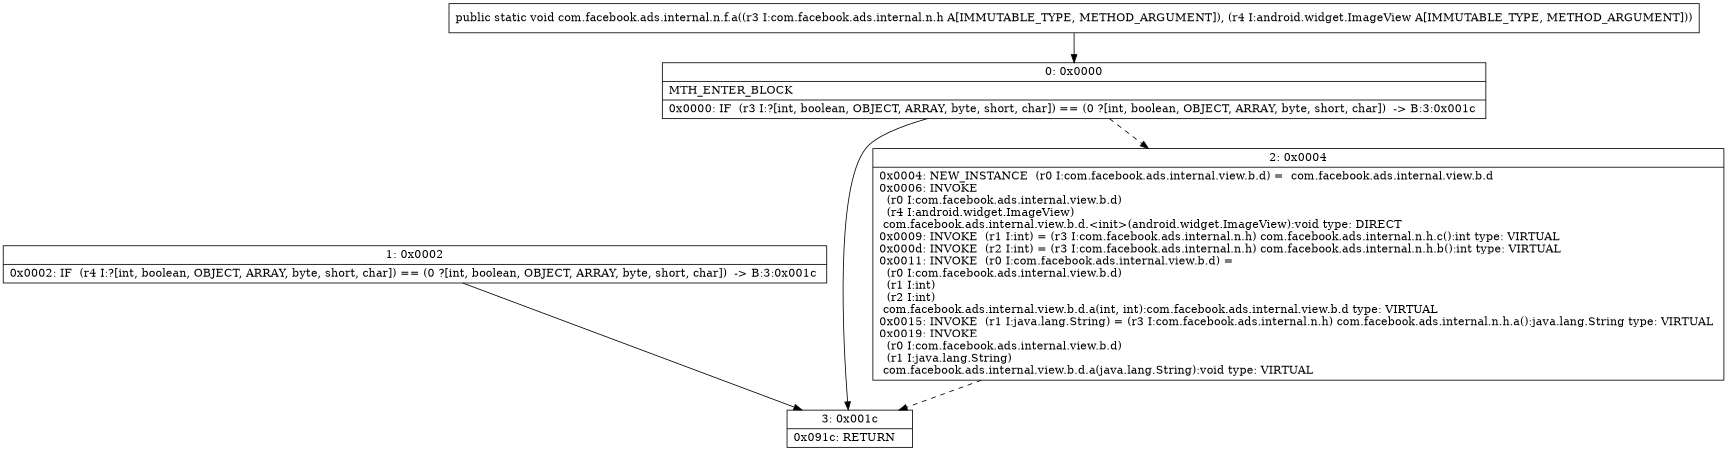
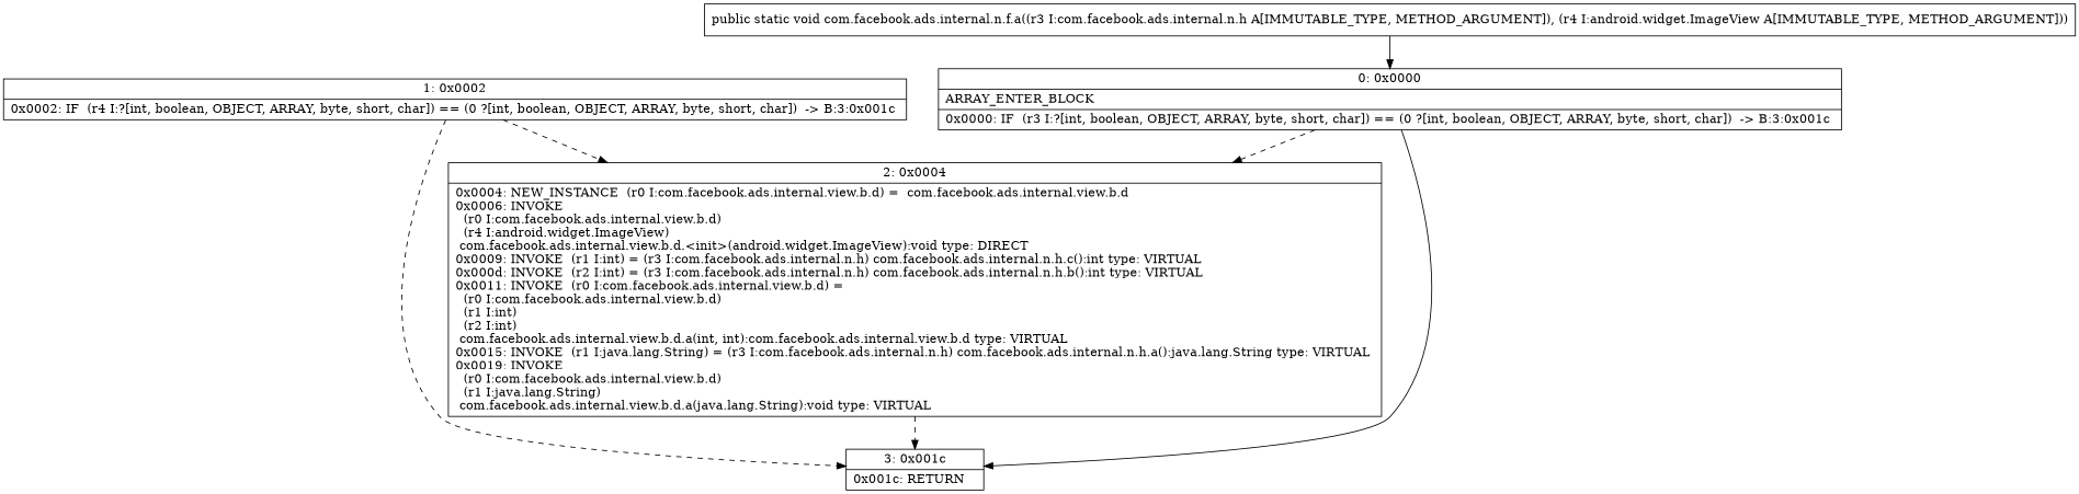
  digraph {
    node [shape=record]
-   n1 [label="{0\:\ 0x0000|MTH_ENTER_BLOCK\l|0x0000: IF  (r3 I:?[int, boolean, OBJECT, ARRAY, byte, short, char]) == (0 ?[int, boolean, OBJECT, ARRAY, byte, short, char])  \-\> B:3:0x001c \l}"]
-   n2 [label="{3\:\ 0x001c|0x091c: RETURN   \l}"]
+   n1 [label="{0\:\ 0x0000|ARRAY_ENTER_BLOCK\l|0x0000: IF  (r3 I:?[int, boolean, OBJECT, ARRAY, byte, short, char]) == (0 ?[int, boolean, OBJECT, ARRAY, byte, short, char])  \-\> B:3:0x001c \l}"]
+   n2 [label="{3\:\ 0x001c|0x001c: RETURN   \l}"]
    n3 [label="{2\:\ 0x0004|0x0004: NEW_INSTANCE  (r0 I:com.facebook.ads.internal.view.b.d) =  com.facebook.ads.internal.view.b.d \l0x0006: INVOKE  \l  (r0 I:com.facebook.ads.internal.view.b.d)\l  (r4 I:android.widget.ImageView)\l com.facebook.ads.internal.view.b.d.\<init\>(android.widget.ImageView):void type: DIRECT \l0x0009: INVOKE  (r1 I:int) = (r3 I:com.facebook.ads.internal.n.h) com.facebook.ads.internal.n.h.c():int type: VIRTUAL \l0x000d: INVOKE  (r2 I:int) = (r3 I:com.facebook.ads.internal.n.h) com.facebook.ads.internal.n.h.b():int type: VIRTUAL \l0x0011: INVOKE  (r0 I:com.facebook.ads.internal.view.b.d) = \l  (r0 I:com.facebook.ads.internal.view.b.d)\l  (r1 I:int)\l  (r2 I:int)\l com.facebook.ads.internal.view.b.d.a(int, int):com.facebook.ads.internal.view.b.d type: VIRTUAL \l0x0015: INVOKE  (r1 I:java.lang.String) = (r3 I:com.facebook.ads.internal.n.h) com.facebook.ads.internal.n.h.a():java.lang.String type: VIRTUAL \l0x0019: INVOKE  \l  (r0 I:com.facebook.ads.internal.view.b.d)\l  (r1 I:java.lang.String)\l com.facebook.ads.internal.view.b.d.a(java.lang.String):void type: VIRTUAL \l}"]
    n4 [label="{1\:\ 0x0002|0x0002: IF  (r4 I:?[int, boolean, OBJECT, ARRAY, byte, short, char]) == (0 ?[int, boolean, OBJECT, ARRAY, byte, short, char])  \-\> B:3:0x001c \l}"]
    n5 [label="{public static void com.facebook.ads.internal.n.f.a((r3 I:com.facebook.ads.internal.n.h A[IMMUTABLE_TYPE, METHOD_ARGUMENT]), (r4 I:android.widget.ImageView A[IMMUTABLE_TYPE, METHOD_ARGUMENT])) }"]
    n1 -> n2
    n1 -> n3 [style=dashed]
    n3 -> n2 [style=dashed]
-   n4 -> n2
+   n4 -> n2 [style=dashed]
+   n4 -> n3 [style=dashed]
    n5 -> n1
  }
